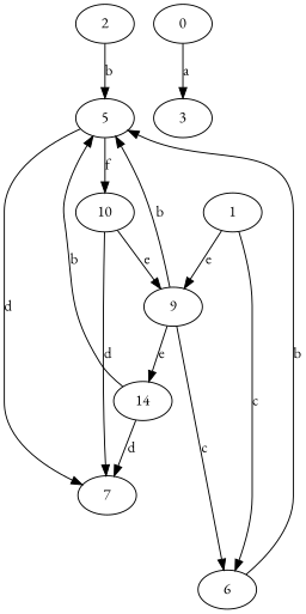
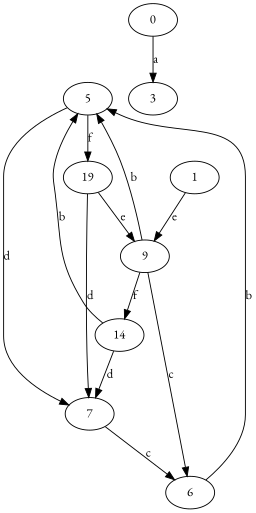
  strict digraph {
    fontname="EB Garamond"
    node [fontname="EB Garamond"]
    edge [fontname="EB Garamond"]
-   2
    5
-   10
+   10 [label=19]
    7
    9
    6
    n7 [label=14]
    0
    3
    1
-   2 -> 5 [label=b]
    5 -> 10 [label=f]
    5 -> 7 [label=d]
    10 -> 7 [label=d]
    10 -> 9 [label=e]
-   1 -> 6 [label=c]
+   7 -> 6 [label=c]
    9 -> 5 [label=b]
    9 -> 6 [label=c]
-   9 -> n7 [label=e]
+   9 -> n7 [label=f]
    6 -> 5 [label=b]
    n7 -> 5 [label=b]
    n7 -> 7 [label=d]
    0 -> 3 [label=a]
    1 -> 9 [label=e]
  }
